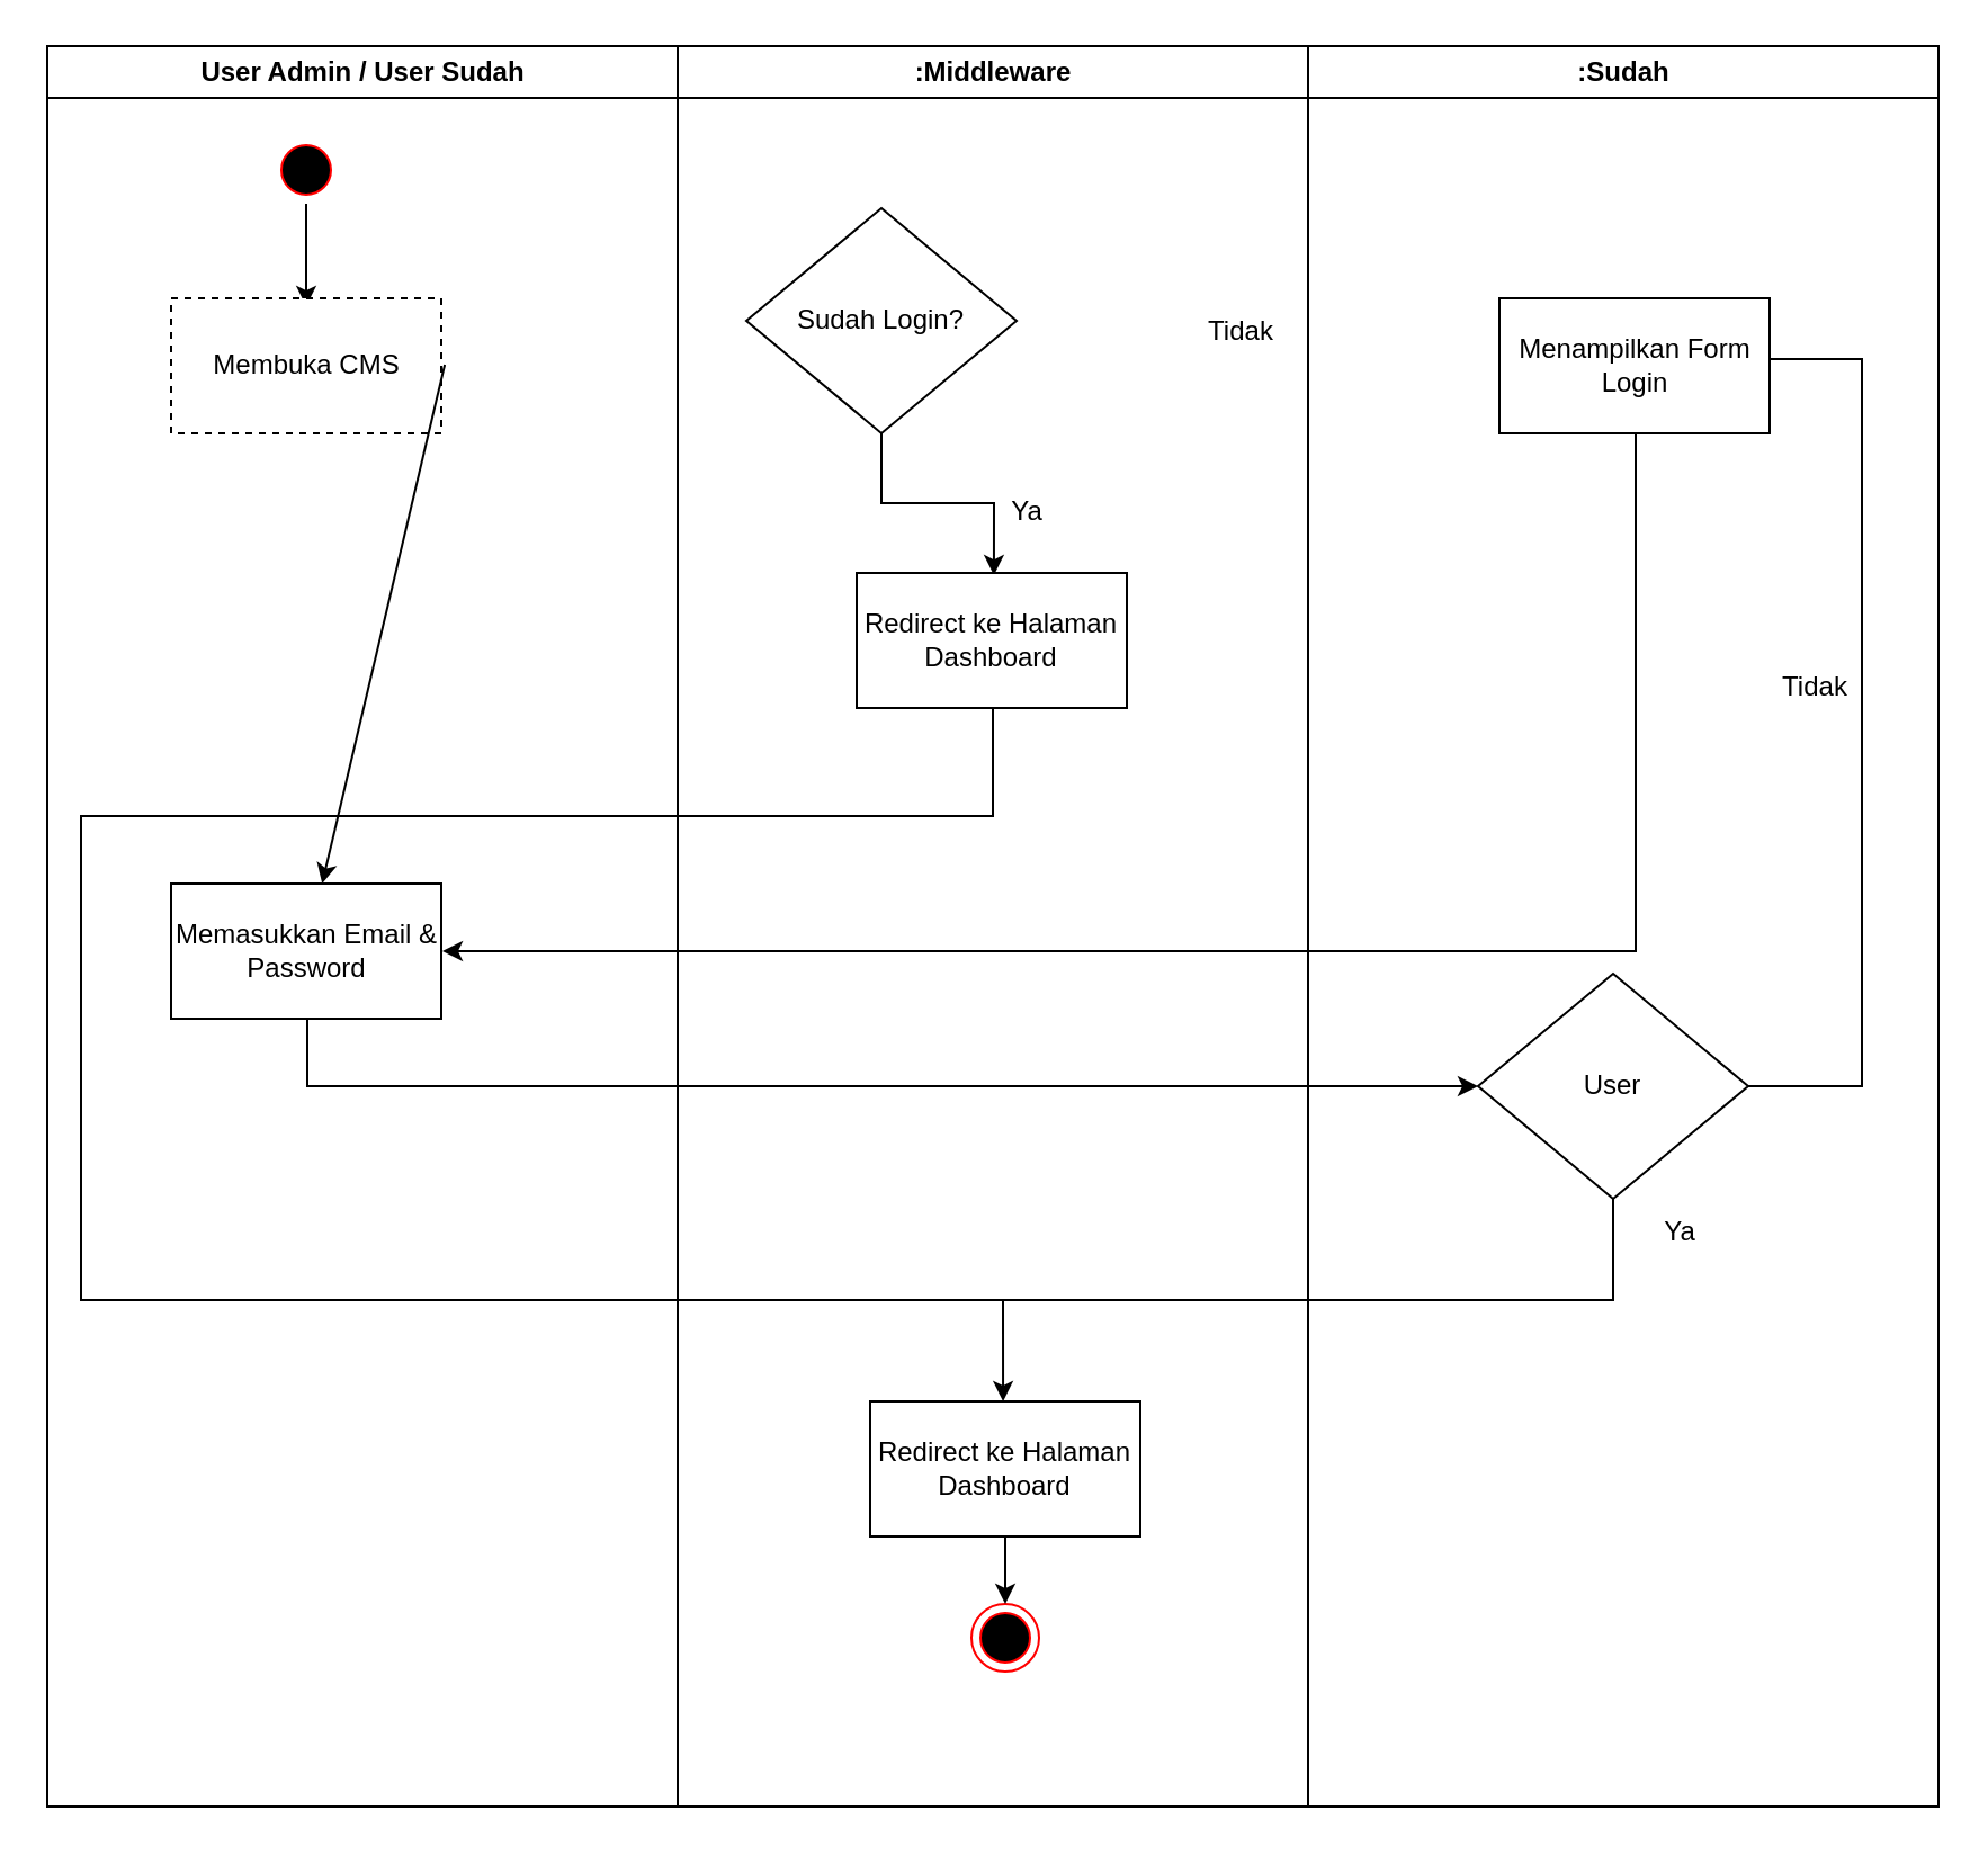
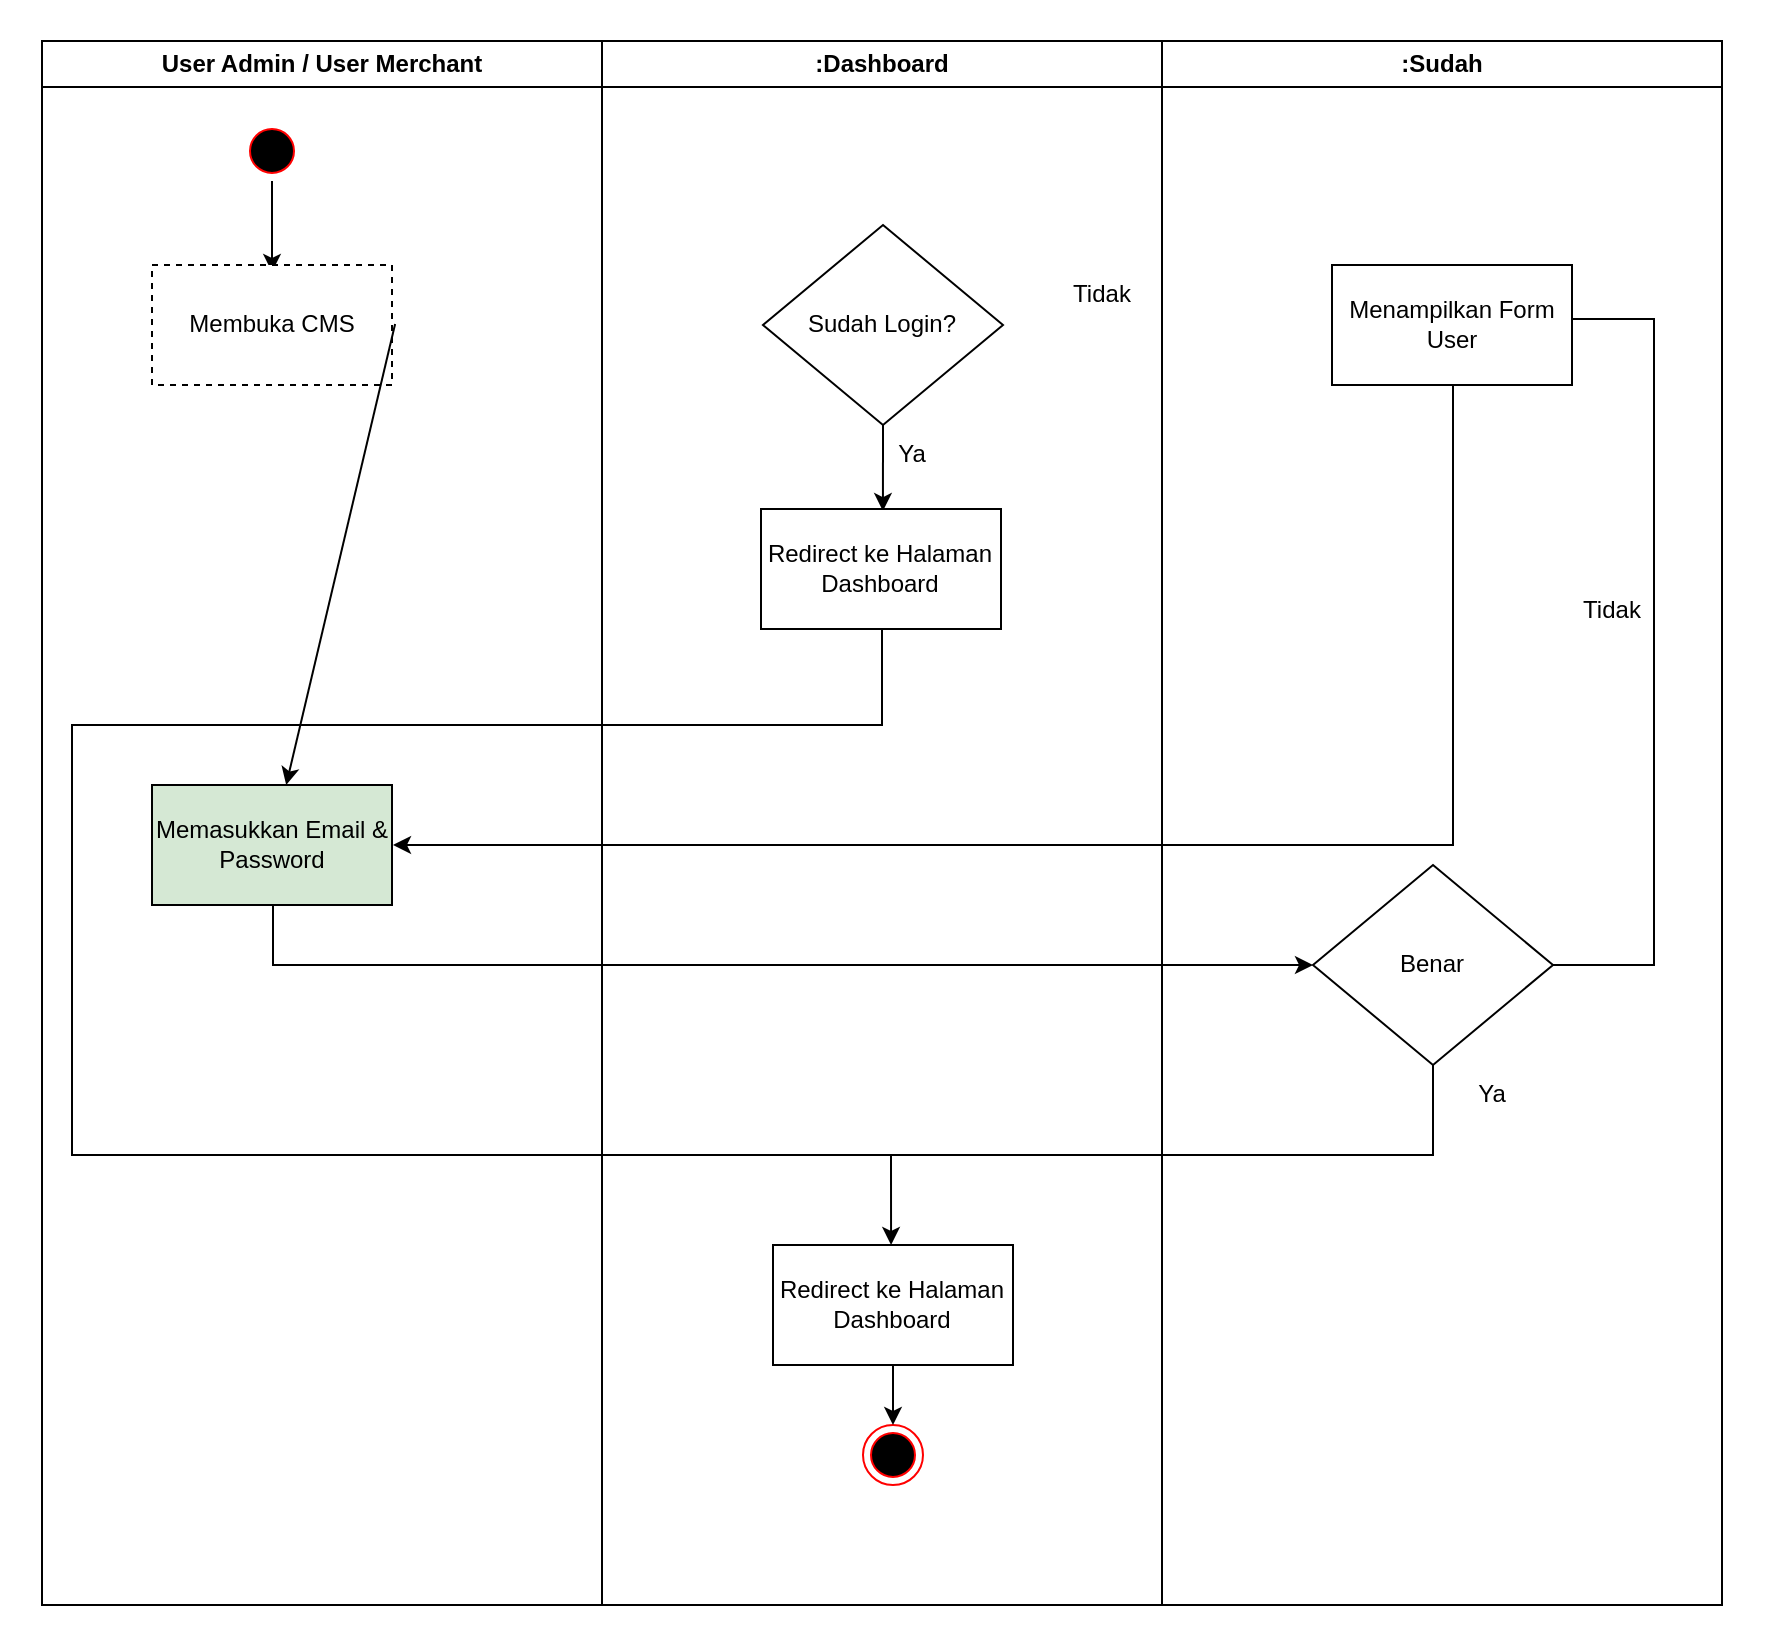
  <mxCell id="0" />
  <mxCell id="1" parent="0" />
- <mxCell id="2" value="User Admin / User Sudah" style="swimlane;whiteSpace=wrap" parent="1" vertex="1"><mxGeometry x="20.5" y="20" width="280" height="782" as="geometry" /></mxCell>
+ <mxCell id="2" value="User Admin / User Merchant" style="swimlane;whiteSpace=wrap" parent="1" vertex="1"><mxGeometry x="20.5" y="20" width="280" height="782" as="geometry" /></mxCell>
  <mxCell id="3" style="edgeStyle=orthogonalEdgeStyle;rounded=0;orthogonalLoop=1;jettySize=auto;html=1;exitX=0.5;exitY=1;exitDx=0;exitDy=0;entryX=0.5;entryY=0.058;entryDx=0;entryDy=0;entryPerimeter=0;" parent="2" source="4" target="5" edge="1"><mxGeometry relative="1" as="geometry"><mxPoint x="116.54" y="105.5" as="targetPoint" /></mxGeometry></mxCell>
  <mxCell id="4" value="" style="ellipse;shape=startState;fillColor=#000000;strokeColor=#ff0000;" parent="2" vertex="1"><mxGeometry x="100" y="40" width="30" height="30" as="geometry" /></mxCell>
  <mxCell id="5" value="Membuka CMS" style="rounded=0;whiteSpace=wrap;html=1;dashed=1;" parent="2" vertex="1"><mxGeometry x="55" y="112" width="120" height="60" as="geometry" /></mxCell>
- <mxCell id="6" value="Memasukkan Email &amp;amp; Password" style="rounded=0;whiteSpace=wrap;html=1;strokeColor=default;" parent="2" vertex="1"><mxGeometry x="55" y="372" width="120" height="60" as="geometry" /></mxCell>
- <mxCell id="7" value=":Middleware" style="swimlane;whiteSpace=wrap" parent="1" vertex="1"><mxGeometry x="300.5" y="20" width="280" height="782" as="geometry" /></mxCell>
+ <mxCell id="6" value="Memasukkan Email &amp;amp; Password" style="rounded=0;whiteSpace=wrap;html=1;strokeColor=default;fillColor=#d5e8d4;" parent="2" vertex="1"><mxGeometry x="55" y="372" width="120" height="60" as="geometry" /></mxCell>
+ <mxCell id="7" value=":Dashboard" style="swimlane;whiteSpace=wrap" parent="1" vertex="1"><mxGeometry x="300.5" y="20" width="280" height="782" as="geometry" /></mxCell>
  <mxCell id="8" style="edgeStyle=orthogonalEdgeStyle;rounded=0;orthogonalLoop=1;jettySize=auto;html=1;exitX=0.5;exitY=1;exitDx=0;exitDy=0;entryX=0.508;entryY=0.017;entryDx=0;entryDy=0;entryPerimeter=0;" parent="7" source="9" target="16" edge="1"><mxGeometry relative="1" as="geometry" /></mxCell>
- <mxCell id="9" value="Sudah Login?" style="rhombus;whiteSpace=wrap;html=1;" parent="7" vertex="1"><mxGeometry x="30.5" y="72" width="120" height="100" as="geometry" /></mxCell>
+ <mxCell id="9" value="Sudah Login?" style="rhombus;whiteSpace=wrap;html=1;" parent="7" vertex="1"><mxGeometry x="80.5" y="92" width="120" height="100" as="geometry" /></mxCell>
  <mxCell id="10" value="Ya" style="text;html=1;strokeColor=none;fillColor=none;align=center;verticalAlign=middle;whiteSpace=wrap;rounded=0;" parent="7" vertex="1"><mxGeometry x="125.5" y="192" width="60" height="30" as="geometry" /></mxCell>
  <mxCell id="11" value="Tidak" style="text;html=1;strokeColor=none;fillColor=none;align=center;verticalAlign=middle;whiteSpace=wrap;rounded=0;" parent="7" vertex="1"><mxGeometry x="220" y="112" width="60" height="30" as="geometry" /></mxCell>
  <mxCell id="12" value="Redirect ke Halaman Dashboard" style="rounded=0;whiteSpace=wrap;html=1;" parent="7" vertex="1"><mxGeometry x="85.5" y="602" width="120" height="60" as="geometry" /></mxCell>
  <mxCell id="13" value="" style="ellipse;shape=endState;fillColor=#000000;strokeColor=#ff0000" parent="7" vertex="1"><mxGeometry x="130.5" y="692" width="30" height="30" as="geometry" /></mxCell>
  <mxCell id="14" value="" style="endArrow=classic;html=1;rounded=0;entryX=0.5;entryY=0;entryDx=0;entryDy=0;" parent="7" target="13" edge="1"><mxGeometry width="50" height="50" relative="1" as="geometry"><mxPoint x="145.5" y="662" as="sourcePoint" /><mxPoint x="141.5" y="602" as="targetPoint" /></mxGeometry></mxCell>
  <mxCell id="15" value="" style="endArrow=none;html=1;rounded=0;edgeStyle=orthogonalEdgeStyle;endFill=0;exitX=0.525;exitY=1.017;exitDx=0;exitDy=0;exitPerimeter=0;" parent="7" edge="1"><mxGeometry width="50" height="50" relative="1" as="geometry"><mxPoint x="141.5" y="293.02" as="sourcePoint" /><mxPoint x="144.5" y="572" as="targetPoint" /><Array as="points"><mxPoint x="142" y="291" /><mxPoint x="140" y="291" /><mxPoint x="140" y="342" /><mxPoint x="-265" y="342" /><mxPoint x="-265" y="557" /><mxPoint x="145" y="557" /></Array></mxGeometry></mxCell>
  <mxCell id="16" value="Redirect ke Halaman Dashboard" style="rounded=0;whiteSpace=wrap;html=1;" parent="7" vertex="1"><mxGeometry x="79.5" y="234" width="120" height="60" as="geometry" /></mxCell>
  <mxCell id="17" value=":Sudah" style="swimlane;whiteSpace=wrap" parent="1" vertex="1"><mxGeometry x="580.5" y="20" width="280" height="782" as="geometry" /></mxCell>
- <mxCell id="18" value="Menampilkan Form Login" style="rounded=0;whiteSpace=wrap;html=1;" parent="17" vertex="1"><mxGeometry x="85" y="112" width="120" height="60" as="geometry" /></mxCell>
+ <mxCell id="18" value="Menampilkan Form User" style="rounded=0;whiteSpace=wrap;html=1;" parent="17" vertex="1"><mxGeometry x="85" y="112" width="120" height="60" as="geometry" /></mxCell>
  <mxCell id="19" style="edgeStyle=orthogonalEdgeStyle;rounded=0;orthogonalLoop=1;jettySize=auto;html=1;exitX=1;exitY=0.5;exitDx=0;exitDy=0;entryX=0.996;entryY=0.45;entryDx=0;entryDy=0;entryPerimeter=0;endArrow=none;" parent="17" source="20" target="18" edge="1"><mxGeometry relative="1" as="geometry"><Array as="points"><mxPoint x="246" y="462" /><mxPoint x="246" y="139" /></Array></mxGeometry></mxCell>
- <mxCell id="20" value="User" style="rhombus;whiteSpace=wrap;html=1;" parent="17" vertex="1"><mxGeometry x="75.5" y="412" width="120" height="100" as="geometry" /></mxCell>
+ <mxCell id="20" value="Benar" style="rhombus;whiteSpace=wrap;html=1;" parent="17" vertex="1"><mxGeometry x="75.5" y="412" width="120" height="100" as="geometry" /></mxCell>
  <mxCell id="21" value="Tidak" style="text;html=1;strokeColor=none;fillColor=none;align=center;verticalAlign=middle;whiteSpace=wrap;rounded=0;" parent="17" vertex="1"><mxGeometry x="195.5" y="270" width="60" height="30" as="geometry" /></mxCell>
  <mxCell id="22" value="Ya" style="text;html=1;strokeColor=none;fillColor=none;align=center;verticalAlign=middle;whiteSpace=wrap;rounded=0;" parent="17" vertex="1"><mxGeometry x="135.5" y="512" width="60" height="30" as="geometry" /></mxCell>
  <mxCell id="23" value="" style="endArrow=classic;html=1;rounded=0;exitX=1.013;exitY=0.492;exitDx=0;exitDy=0;exitPerimeter=0;" parent="1" source="5" target="6" edge="1"><mxGeometry width="50" height="50" relative="1" as="geometry"><mxPoint x="386" y="252" as="sourcePoint" /><mxPoint x="436" y="202" as="targetPoint" /></mxGeometry></mxCell>
  <mxCell id="24" value="" style="endArrow=classic;html=1;rounded=0;entryX=0;entryY=0.5;entryDx=0;entryDy=0;edgeStyle=orthogonalEdgeStyle;" parent="1" target="20" edge="1"><mxGeometry width="50" height="50" relative="1" as="geometry"><mxPoint x="136" y="452" as="sourcePoint" /><mxPoint x="516" y="282" as="targetPoint" /><Array as="points"><mxPoint x="136" y="482" /></Array></mxGeometry></mxCell>
  <mxCell id="25" value="" style="endArrow=classic;html=1;rounded=0;entryX=0.492;entryY=0;entryDx=0;entryDy=0;entryPerimeter=0;exitX=0.5;exitY=1;exitDx=0;exitDy=0;edgeStyle=orthogonalEdgeStyle;" parent="1" source="20" target="12" edge="1"><mxGeometry width="50" height="50" relative="1" as="geometry"><mxPoint x="466" y="492" as="sourcePoint" /><mxPoint x="516" y="442" as="targetPoint" /></mxGeometry></mxCell>
  <mxCell id="26" value="" style="endArrow=classic;html=1;rounded=0;edgeStyle=orthogonalEdgeStyle;" parent="1" edge="1"><mxGeometry width="50" height="50" relative="1" as="geometry"><mxPoint x="726" y="192" as="sourcePoint" /><mxPoint x="196" y="422" as="targetPoint" /><Array as="points"><mxPoint x="726" y="422" /></Array></mxGeometry></mxCell>
